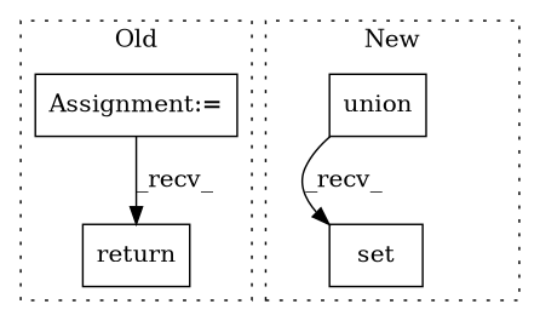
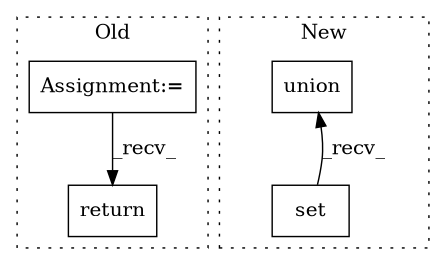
  digraph {
    node [a=32 shape=box]
    n1 [a=41 l=7 label=return s=3541]
    n2 [a=7 l=1 label="Assignment:=" s=3525]
    n3 [l="6,1" label=union s="2924,2939"]
    n4 [l="4,1" label=set s="2916,2922"]
    subgraph cluster_1 {
      label=Old
      style=dotted
      n1
      n2
    }
    subgraph cluster_2 {
      label=New
      style=dotted
      n3
      n4
    }
    n2 -> n1 [label=_recv_]
-   n3 -> n4 [label=_recv_]
+   n4 -> n3 [label=_recv_]
  }
